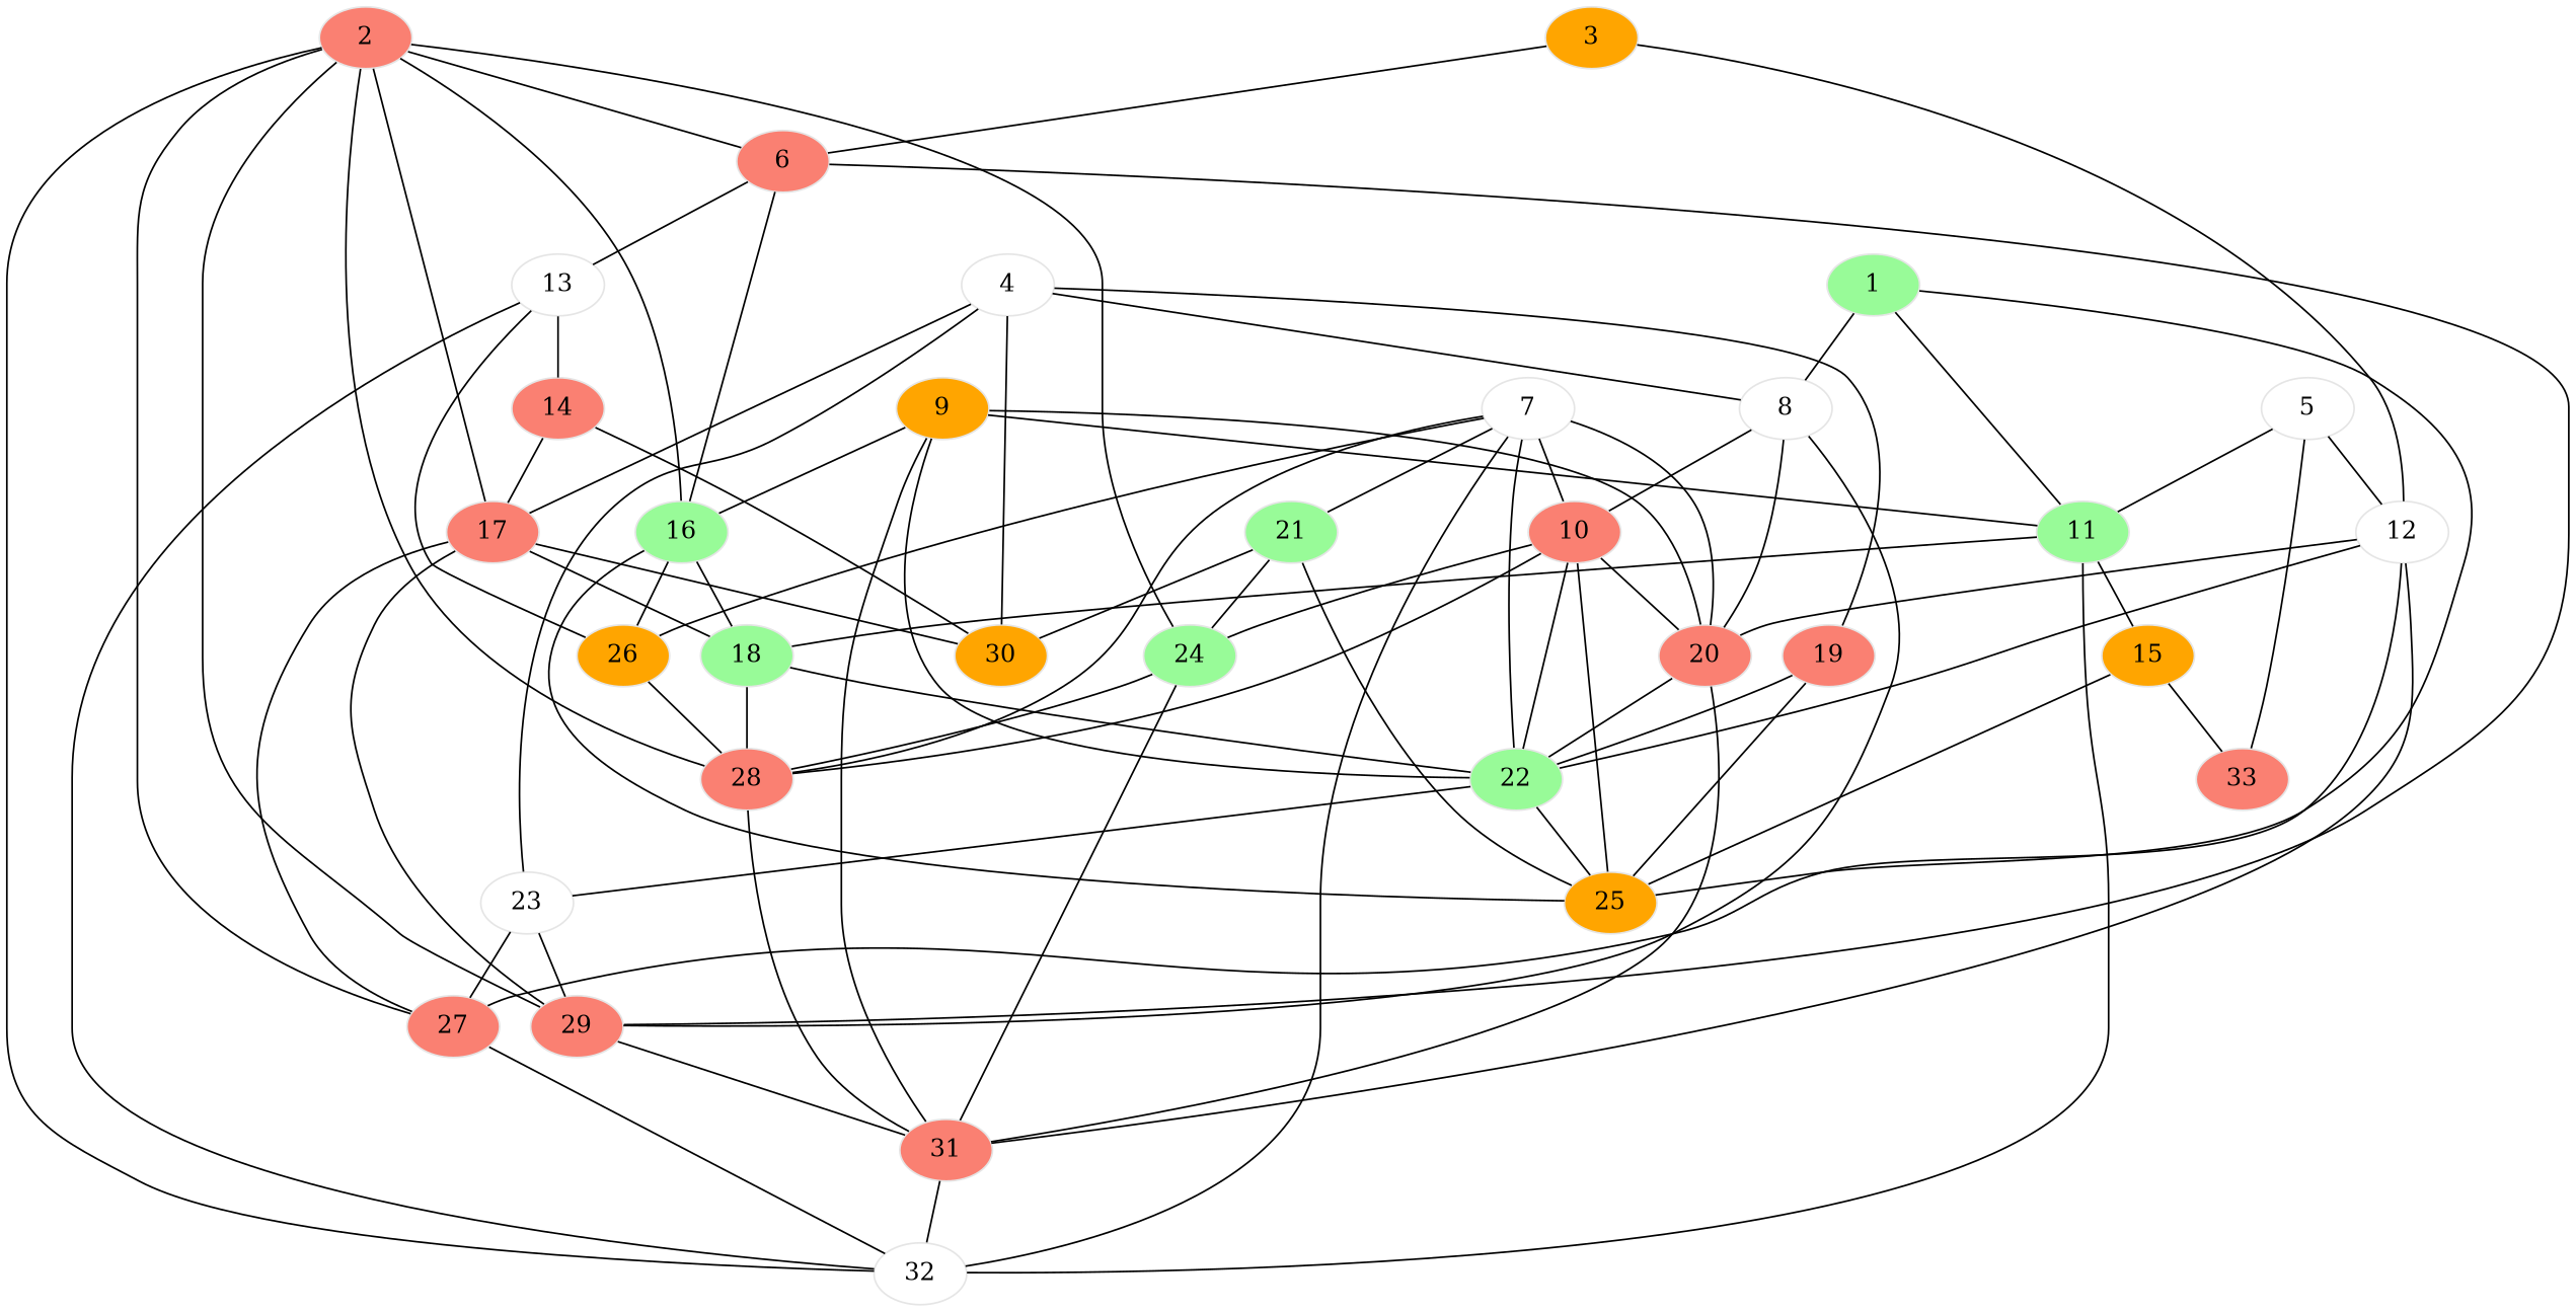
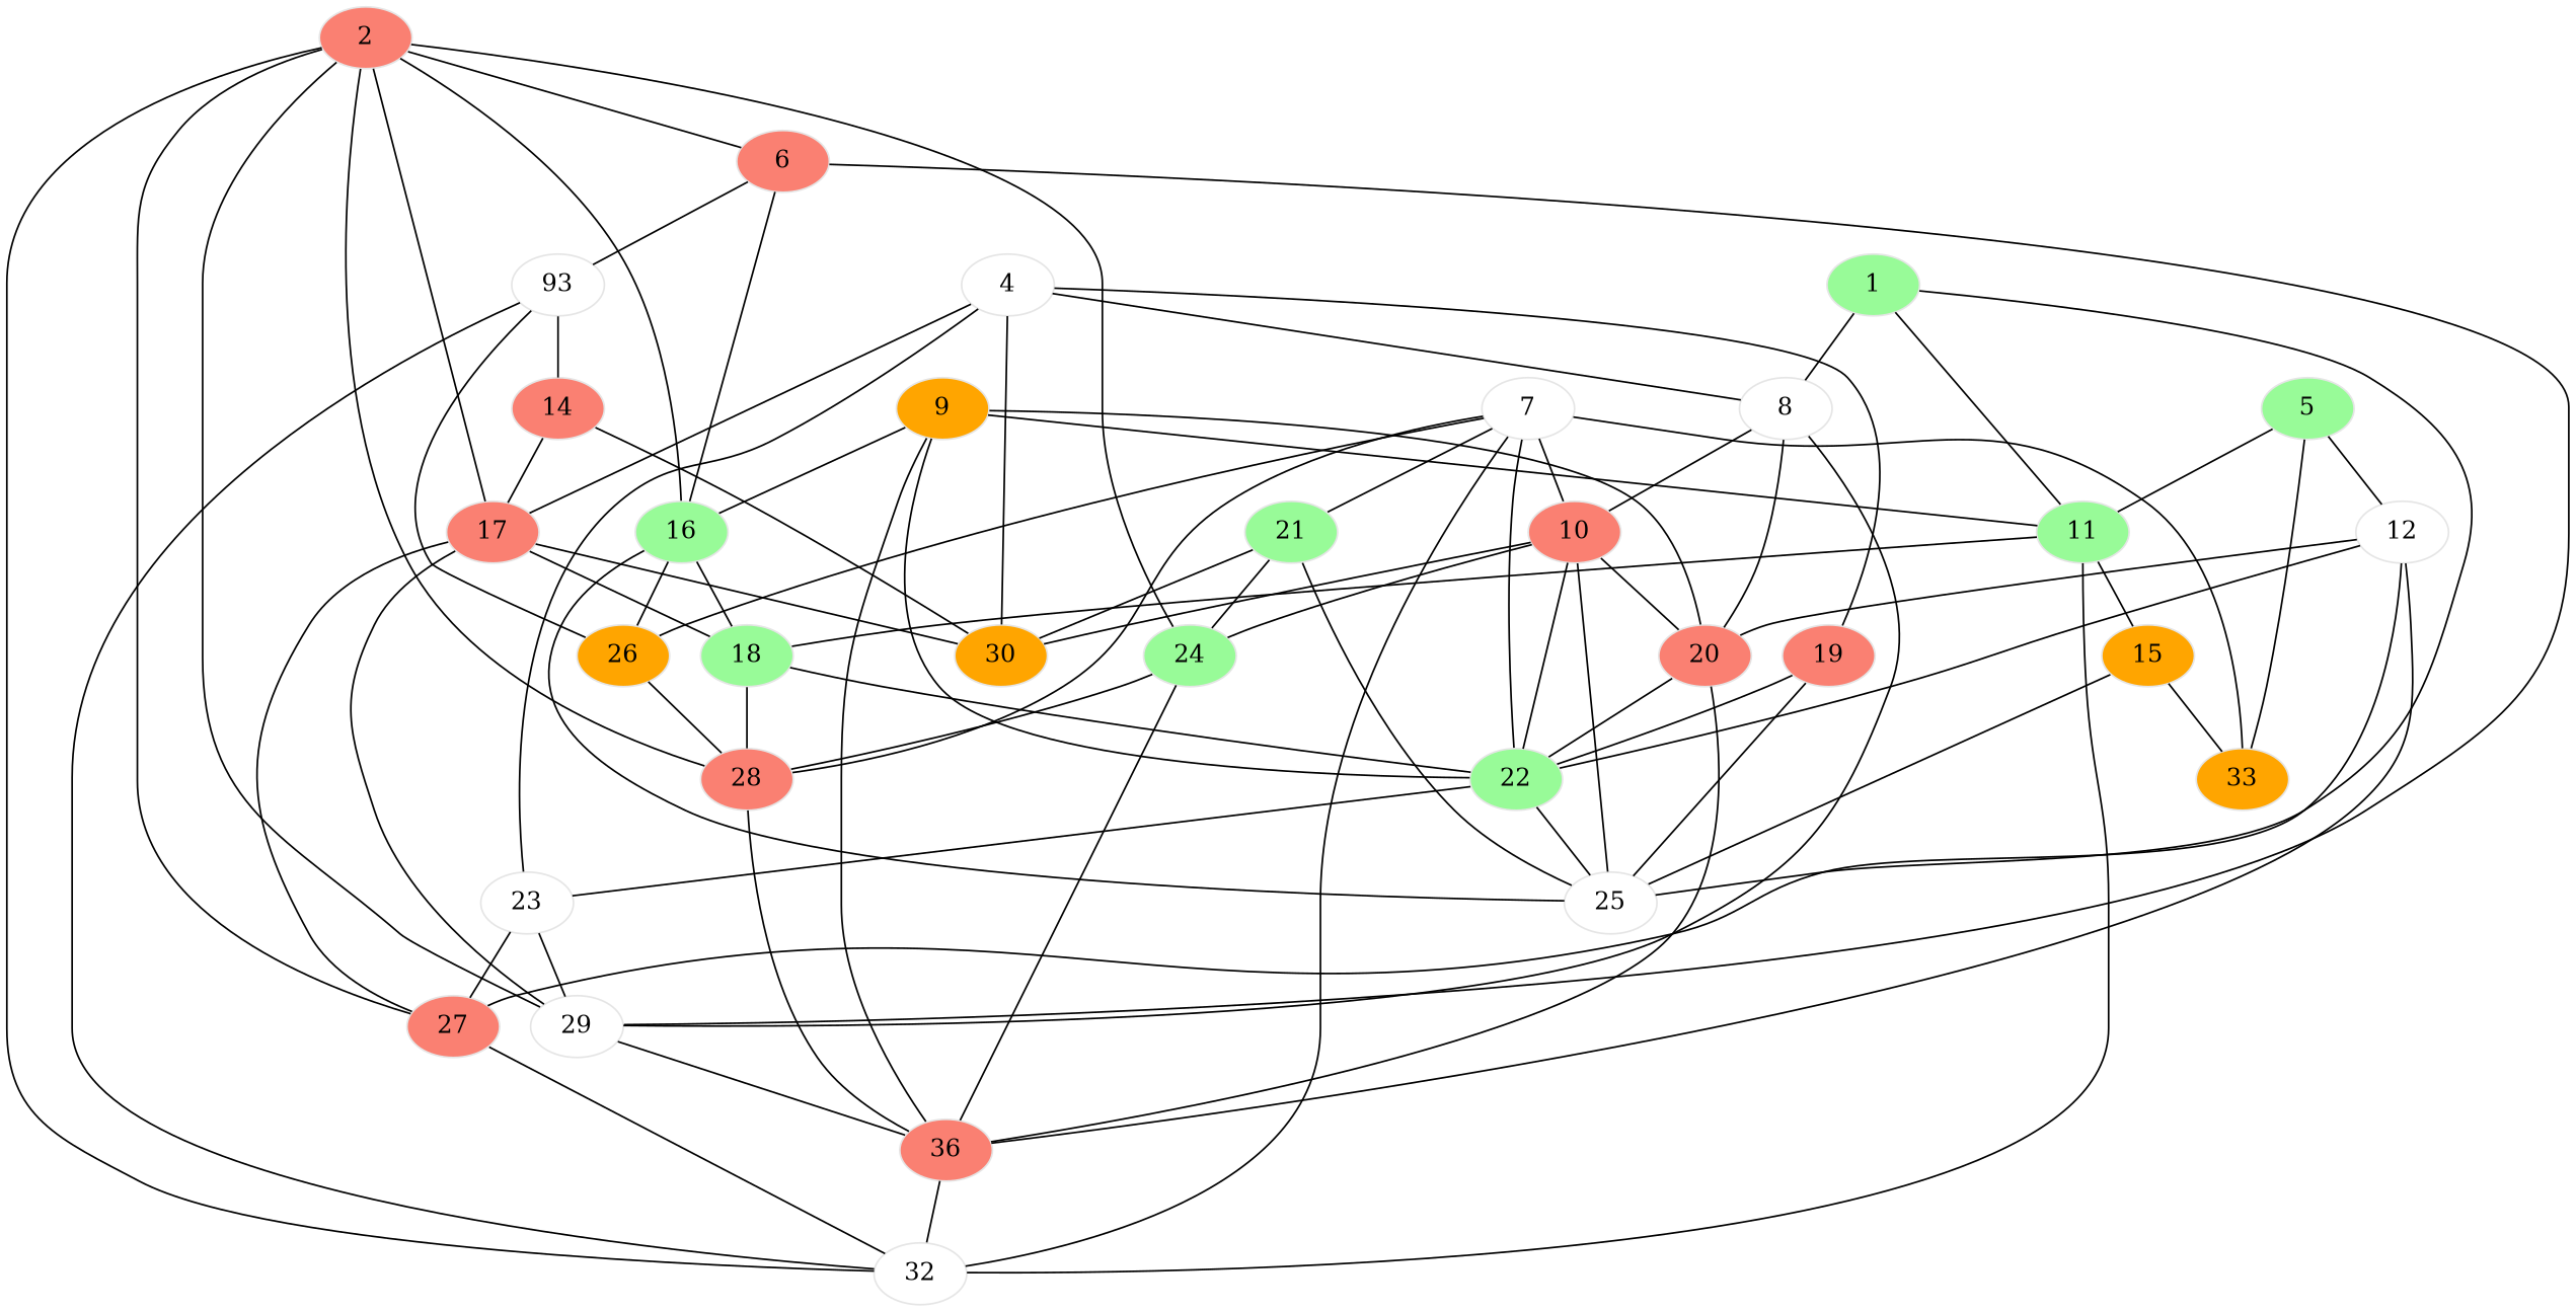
  graph {
    node [color=gray90 fillcolor=salmon style=filled]
    edge [weight=1.0]
    1 [fillcolor=palegreen]
    8 [fillcolor=white]
    11 [fillcolor=palegreen]
-   25 [fillcolor=orange]
-   29
+   25 [fillcolor=white]
+   29 [fillcolor=white]
    10
    20
    32 [fillcolor=white]
    15 [fillcolor=orange]
    18 [fillcolor=palegreen]
    2
    6
    16 [fillcolor=palegreen]
    17
    24 [fillcolor=palegreen]
    27
    28
-   13 [fillcolor=white]
+   13 [fillcolor=white label=93]
    26 [fillcolor=orange]
    30 [fillcolor=orange]
-   31
-   3 [fillcolor=orange]
+   31 [label=36]
    12 [fillcolor=white]
    22 [fillcolor=palegreen]
    4 [fillcolor=white]
    19
    23 [fillcolor=white]
-   5 [fillcolor=white]
-   33
+   5 [fillcolor=palegreen]
+   33 [fillcolor=orange]
    14
    7 [fillcolor=white]
    21 [fillcolor=palegreen]
    9 [fillcolor=orange]
    1 -- 8 [weight=2.0]
    1 -- 11
    1 -- 25
    8 -- 29
    8 -- 10
    8 -- 20
    11 -- 32
    11 -- 15
    11 -- 18
    29 -- 31
    10 -- 25
    10 -- 20
    10 -- 24
-   10 -- 28
+   10 -- 30
    10 -- 22
    20 -- 31 [weight=2.0]
    20 -- 22
    15 -- 25
    15 -- 33
    18 -- 28
    18 -- 22
    2 -- 29
    2 -- 32
    2 -- 6
    2 -- 16
    2 -- 17
    2 -- 24
    2 -- 27
    2 -- 28
    6 -- 29
    6 -- 16
    6 -- 13
    16 -- 25
    16 -- 18
    16 -- 26 [weight=2.0]
    17 -- 29 [weight=2.0]
    17 -- 18
    17 -- 27
    17 -- 30
    24 -- 28
    24 -- 31
    27 -- 32
    28 -- 31
    13 -- 32
    13 -- 26
    13 -- 14
    26 -- 28
    31 -- 32
-   3 -- 6
-   3 -- 12
    12 -- 20
    12 -- 27
    12 -- 31
    12 -- 22
    22 -- 25
    22 -- 23
    4 -- 8
    4 -- 17
    4 -- 30
    4 -- 19
    4 -- 23
    19 -- 25
    19 -- 22
    23 -- 29
    23 -- 27
    5 -- 11
    5 -- 12
    5 -- 33 [weight=2.0]
    14 -- 17
    14 -- 30
    7 -- 10
    7 -- 32
    7 -- 28
    7 -- 26
    7 -- 22
-   7 -- 20 [weight=2.0]
+   7 -- 33 [weight=2.0]
    7 -- 21
    21 -- 25
    21 -- 24
    21 -- 30
    9 -- 11
    9 -- 20
    9 -- 16
    9 -- 31
    9 -- 22
  }
